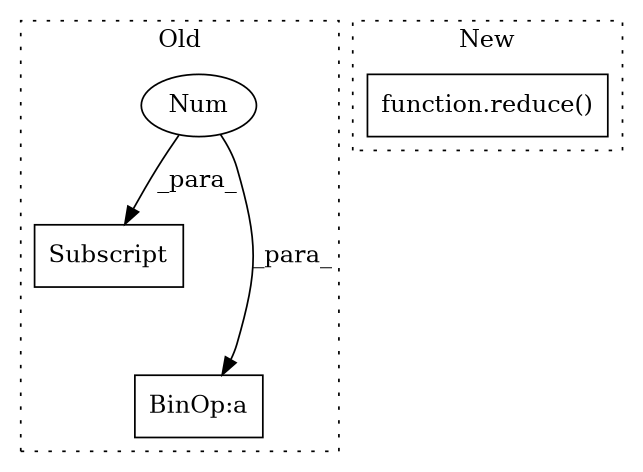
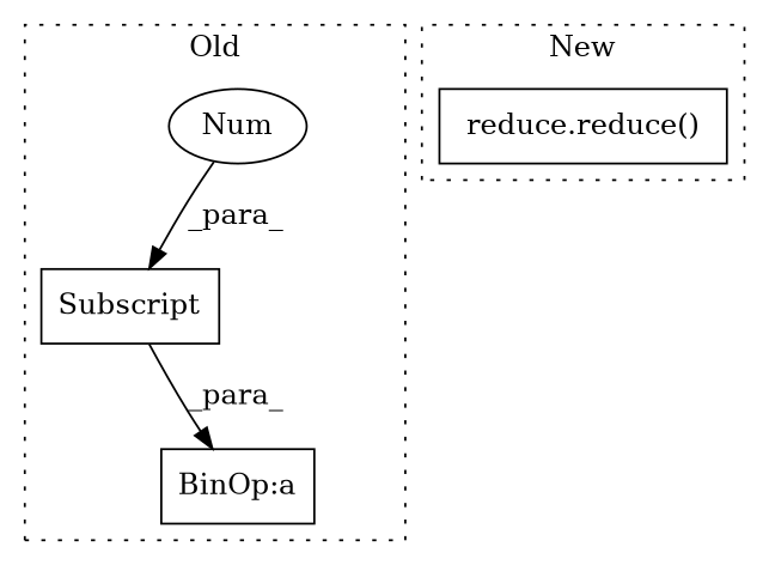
  digraph {
    node [shape=box]
    n1 [a=63 l="15,0" label=Subscript s="2284,0"]
    n2 [a=76 l=1 label=Num s=2297 shape=ellipse]
    n3 [a=82 l=3 label="BinOp:a" s=2281]
-   n4 [a=75 l="7,1" label="function.reduce()" s="2288,2312"]
+   n4 [a=75 l="7,1" label="reduce.reduce()" s="2288,2312"]
    subgraph cluster_1 {
      label=Old
      style=dotted
      n1
      n2
      n3
    }
    subgraph cluster_2 {
      label=New
      style=dotted
      n4
    }
-   n2 -> n3 [label=_para_]
+   n1 -> n3 [label=_para_]
    n2 -> n1 [label=_para_]
  }
